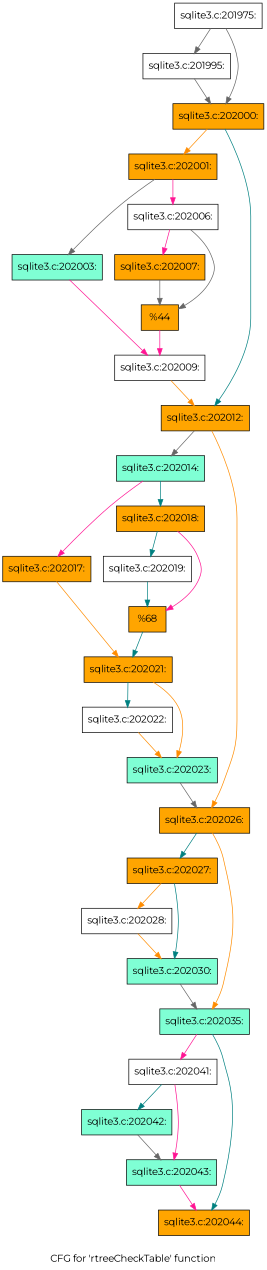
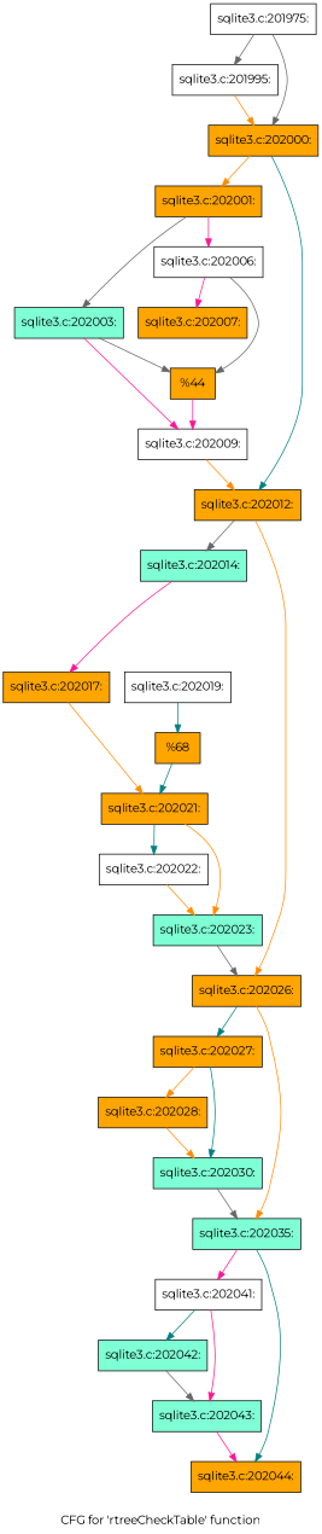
  digraph {
    fontname=Montserrat
    label="CFG for 'rtreeCheckTable' function"
    node [fillcolor=orange fontname=Montserrat shape=record style=filled]
    edge [color=darkorange fontname=Montserrat]
    n1 [fillcolor=white label="{sqlite3.c:201975:}"]
    n2 [fillcolor=white label="{sqlite3.c:201995:}"]
    n3 [label="{sqlite3.c:202000:}"]
    n4 [label="{sqlite3.c:202001:}"]
    n5 [label="{sqlite3.c:202012:}"]
    n6 [fillcolor=aquamarine label="{sqlite3.c:202003:}"]
    n7 [fillcolor=white label="{sqlite3.c:202006:}"]
    n8 [fillcolor=aquamarine label="{sqlite3.c:202014:}"]
    n9 [label="{sqlite3.c:202026:}"]
    n10 [fillcolor=white label="{sqlite3.c:202009:}"]
    n11 [label="{sqlite3.c:202007:}"]
    n12 [label="{%44}"]
    n13 [label="{sqlite3.c:202017:}"]
-   n14 [label="{sqlite3.c:202018:}"]
    n15 [label="{sqlite3.c:202027:}"]
    n16 [fillcolor=aquamarine label="{sqlite3.c:202035:}"]
    n17 [label="{sqlite3.c:202021:}"]
    n18 [fillcolor=white label="{sqlite3.c:202019:}"]
    n19 [label="{%68}"]
-   n20 [fillcolor=white label="{sqlite3.c:202028:}"]
+   n20 [label="{sqlite3.c:202028:}"]
    n21 [fillcolor=aquamarine label="{sqlite3.c:202030:}"]
    n22 [fillcolor=white label="{sqlite3.c:202041:}"]
    n23 [label="{sqlite3.c:202044:}"]
    n24 [fillcolor=white label="{sqlite3.c:202022:}"]
    n25 [fillcolor=aquamarine label="{sqlite3.c:202023:}"]
    n26 [fillcolor=aquamarine label="{sqlite3.c:202042:}"]
    n27 [fillcolor=aquamarine label="{sqlite3.c:202043:}"]
    n1 -> n2 [color=gray40]
    n1 -> n3 [color=gray40]
-   n2 -> n3 [color=gray40]
+   n2 -> n3
    n3 -> n4
    n3 -> n5 [color=teal]
    n4 -> n6 [color=gray40]
    n4 -> n7 [color=deeppink]
    n5 -> n8 [color=gray40]
    n5 -> n9
    n6 -> n10 [color=deeppink]
    n7 -> n11 [color=deeppink]
    n7 -> n12 [color=gray40]
    n8 -> n13 [color=deeppink]
-   n8 -> n14 [color=teal]
    n9 -> n15 [color=teal]
    n9 -> n16
    n10 -> n5
-   n11 -> n12 [color=gray40]
+   n6 -> n12 [color=gray40]
    n12 -> n10 [color=deeppink]
    n13 -> n17
-   n14 -> n18 [color=teal]
-   n14 -> n19 [color=deeppink]
    n15 -> n20
    n15 -> n21 [color=teal]
    n16 -> n22 [color=deeppink]
    n16 -> n23 [color=teal]
    n17 -> n24 [color=teal]
    n17 -> n25
    n18 -> n19 [color=teal]
    n19 -> n17 [color=teal]
    n20 -> n21
    n21 -> n16 [color=gray40]
    n22 -> n26 [color=teal]
    n22 -> n27 [color=deeppink]
    n24 -> n25
    n25 -> n9 [color=gray40]
    n26 -> n27 [color=gray40]
    n27 -> n23 [color=deeppink]
  }
